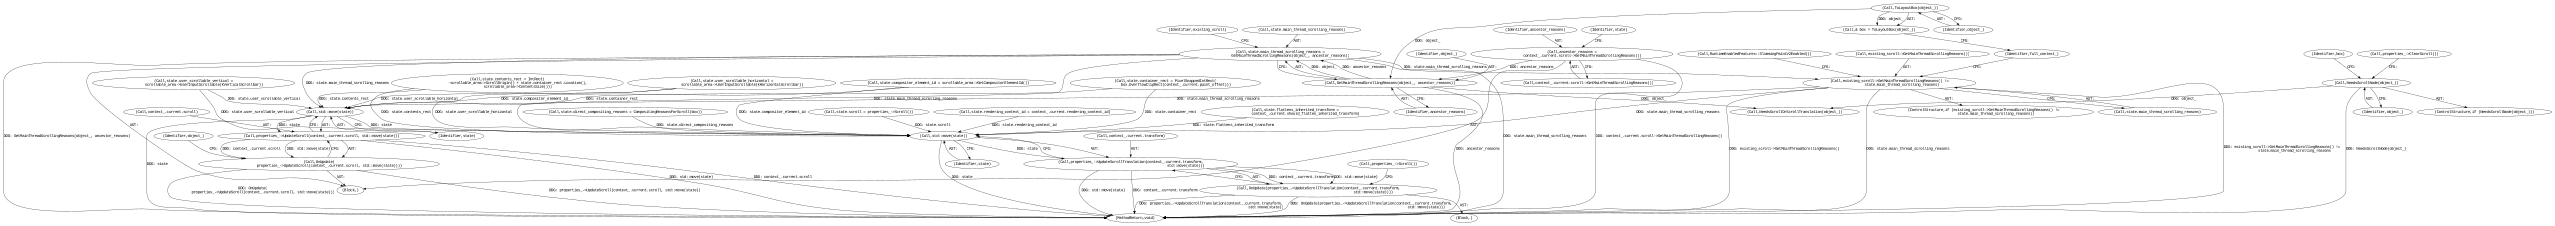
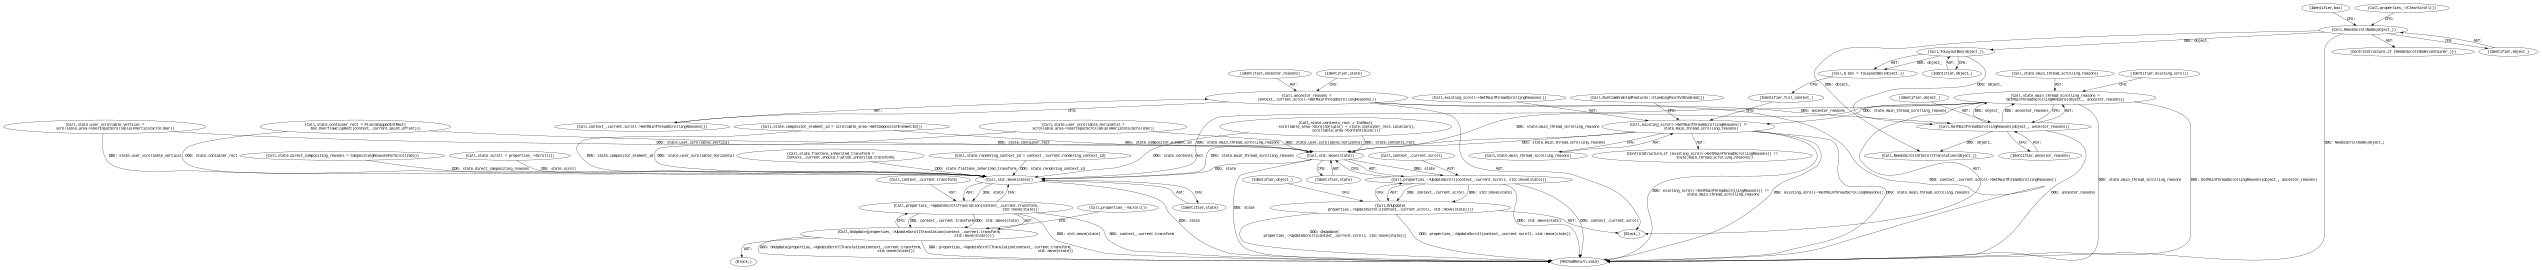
  digraph {
    fontname="Liberation Mono"
    node [fontname="Liberation Mono"]
    edge [fontname="Liberation Mono"]
    n1 [label="(Call,state.main_thread_scrolling_reasons =\n          GetMainThreadScrollingReasons(object_, ancestor_reasons))"]
    n2 [label="(Call,GetMainThreadScrollingReasons(object_, ancestor_reasons))"]
    n3 [label="(Call,existing_scroll->GetMainThreadScrollingReasons() !=\n            state.main_thread_scrolling_reasons)"]
    n4 [label="(Call,std::move(state))"]
    n5 [label="(Call,std::move(state))"]
    n6 [label="(MethodReturn,void)"]
    n7 [label="(Block,)"]
    n8 [label="(Call,NeedsScrollOrScrollTranslation(object_))"]
    n9 [label="(Identifier,ancestor_reasons)"]
    n10 [label="(ControlStructure,if (existing_scroll->GetMainThreadScrollingReasons() !=\n            state.main_thread_scrolling_reasons))"]
    n11 [label="(Call,state.main_thread_scrolling_reasons)"]
    n12 [label="(Call,properties_->UpdateScroll(context_.current.scroll, std::move(state)))"]
    n13 [label="(Identifier,state)"]
    n14 [label="(Call,properties_->UpdateScrollTranslation(context_.current.transform,\n                                                     std::move(state)))"]
    n15 [label="(Identifier,state)"]
    n16 [label="(Call,ToLayoutBox(object_))"]
    n17 [label="(Call,& box = ToLayoutBox(object_))"]
    n18 [label="(Identifier,object_)"]
    n19 [label="(Identifier,full_context_)"]
    n20 [label="(Call,NeedsScrollNode(object_))"]
-   n21 [label="(ControlStructure,if (NeedsScrollNode(object_)))"]
+   n21 [label="(ControlStructure,if (NeedsScrollNode(container_)))"]
    n22 [label="(Identifier,object_)"]
    n23 [label="(Call,ancestor_reasons =\n          context_.current.scroll->GetMainThreadScrollingReasons())"]
    n24 [label="(Call,context_.current.scroll->GetMainThreadScrollingReasons())"]
    n25 [label="(Call,OnUpdate(\n          properties_->UpdateScroll(context_.current.scroll, std::move(state))))"]
    n26 [label="(Call,OnUpdate(properties_->UpdateScrollTranslation(context_.current.transform,\n                                                     std::move(state))))"]
    n27 [label="(Block,)"]
    n28 [label="(Call,state.compositor_element_id = scrollable_area->GetCompositorElementId())"]
    n29 [label="(Call,state.direct_compositing_reasons = CompositingReasonsForScroll(box))"]
    n30 [label="(Call,state.container_rect = PixelSnappedIntRect(\n          box.OverflowClipRect(context_.current.paint_offset)))"]
    n31 [label="(Identifier,ancestor_reasons)"]
    n32 [label="(Call,existing_scroll->GetMainThreadScrollingReasons())"]
    n33 [label="(Identifier,object_)"]
    n34 [label="(Identifier,object_)"]
    n35 [label="(Call,context_.current.transform)"]
    n36 [label="(Call,state.user_scrollable_vertical =\n          scrollable_area->UserInputScrollable(kVerticalScrollbar))"]
    n37 [label="(Identifier,existing_scroll)"]
    n38 [label="(Identifier,box)"]
    n39 [label="(Call,state.scroll = properties_->Scroll())"]
    n40 [label="(Call,properties_->ClearScroll())"]
    n41 [label="(Call,state.rendering_context_id = context_.current.rendering_context_id)"]
    n42 [label="(Call,context_.current.scroll)"]
    n43 [label="(Call,properties_->Scroll())"]
    n44 [label="(Identifier,state)"]
    n45 [label="(Call,state.contents_rect = IntRect(\n          -scrollable_area->ScrollOrigin() + state.container_rect.Location(),\n          scrollable_area->ContentsSize()))"]
    n46 [label="(Call,RuntimeEnabledFeatures::SlimmingPaintV2Enabled())"]
    n47 [label="(Call,state.flattens_inherited_transform =\n          context_.current.should_flatten_inherited_transform)"]
    n48 [label="(Call,state.main_thread_scrolling_reasons)"]
    n49 [label="(Call,state.user_scrollable_horizontal =\n          scrollable_area->UserInputScrollable(kHorizontalScrollbar))"]
    n1 -> n2 [label="CFG: "]
    n1 -> n3 [label="DDG: state.main_thread_scrolling_reasons"]
    n1 -> n4 [label="DDG: state.main_thread_scrolling_reasons"]
    n1 -> n5 [label="DDG: state.main_thread_scrolling_reasons"]
    n1 -> n6 [label="DDG: state.main_thread_scrolling_reasons"]
    n1 -> n6 [label="DDG: GetMainThreadScrollingReasons(object_, ancestor_reasons)"]
    n1 -> n7 [label="AST: "]
    n2 -> n1 [label="AST: "]
    n2 -> n1 [label="DDG: object_"]
    n2 -> n1 [label="DDG: ancestor_reasons"]
    n2 -> n6 [label="DDG: ancestor_reasons"]
    n2 -> n8 [label="DDG: object_"]
    n2 -> n9 [label="CFG: "]
    n3 -> n4 [label="DDG: state.main_thread_scrolling_reasons"]
    n3 -> n5 [label="DDG: state.main_thread_scrolling_reasons"]
    n3 -> n6 [label="DDG: state.main_thread_scrolling_reasons"]
    n3 -> n6 [label="DDG: existing_scroll->GetMainThreadScrollingReasons() !=\n            state.main_thread_scrolling_reasons"]
    n3 -> n6 [label="DDG: existing_scroll->GetMainThreadScrollingReasons()"]
    n3 -> n10 [label="AST: "]
    n3 -> n11 [label="CFG: "]
    n4 -> n5 [label="DDG: state"]
    n4 -> n6 [label="DDG: state"]
    n4 -> n12 [label="AST: "]
    n4 -> n12 [label="DDG: state"]
    n4 -> n13 [label="CFG: "]
    n5 -> n6 [label="DDG: state"]
    n5 -> n14 [label="AST: "]
    n5 -> n14 [label="DDG: state"]
    n5 -> n15 [label="CFG: "]
    n9 -> n2 [label="AST: "]
    n11 -> n3 [label="AST: "]
    n12 -> n4 [label="CFG: "]
    n12 -> n6 [label="DDG: std::move(state)"]
    n12 -> n6 [label="DDG: context_.current.scroll"]
    n12 -> n25 [label="AST: "]
    n12 -> n25 [label="DDG: context_.current.scroll"]
    n12 -> n25 [label="DDG: std::move(state)"]
    n13 -> n4 [label="AST: "]
    n14 -> n5 [label="CFG: "]
    n14 -> n6 [label="DDG: std::move(state)"]
    n14 -> n6 [label="DDG: context_.current.transform"]
    n14 -> n26 [label="AST: "]
    n14 -> n26 [label="DDG: context_.current.transform"]
    n14 -> n26 [label="DDG: std::move(state)"]
    n15 -> n5 [label="AST: "]
    n16 -> n2 [label="DDG: object_"]
    n16 -> n17 [label="AST: "]
    n16 -> n17 [label="DDG: object_"]
    n16 -> n18 [label="CFG: "]
    n17 -> n19 [label="CFG: "]
    n18 -> n16 [label="AST: "]
    n19 -> n3 [label="CFG: "]
    n20 -> n6 [label="DDG: NeedsScrollNode(object_)"]
    n20 -> n8 [label="DDG: object_"]
+   n20 -> n16 [label="DDG: object_"]
    n20 -> n21 [label="AST: "]
    n20 -> n22 [label="CFG: "]
    n22 -> n20 [label="AST: "]
    n23 -> n2 [label="DDG: ancestor_reasons"]
    n23 -> n6 [label="DDG: context_.current.scroll->GetMainThreadScrollingReasons()"]
    n23 -> n7 [label="AST: "]
    n23 -> n24 [label="CFG: "]
    n24 -> n23 [label="AST: "]
    n25 -> n6 [label="DDG: properties_->UpdateScroll(context_.current.scroll, std::move(state))"]
    n25 -> n6 [label="DDG: OnUpdate(\n          properties_->UpdateScroll(context_.current.scroll, std::move(state)))"]
    n25 -> n7 [label="AST: "]
    n25 -> n12 [label="CFG: "]
    n26 -> n6 [label="DDG: OnUpdate(properties_->UpdateScrollTranslation(context_.current.transform,\n                                                     std::move(state)))"]
    n26 -> n6 [label="DDG: properties_->UpdateScrollTranslation(context_.current.transform,\n                                                     std::move(state))"]
    n26 -> n14 [label="CFG: "]
    n26 -> n27 [label="AST: "]
    n28 -> n4 [label="DDG: state.compositor_element_id"]
    n28 -> n5 [label="DDG: state.compositor_element_id"]
    n29 -> n5 [label="DDG: state.direct_compositing_reasons"]
    n30 -> n4 [label="DDG: state.container_rect"]
    n30 -> n5 [label="DDG: state.container_rect"]
    n31 -> n23 [label="AST: "]
    n32 -> n3 [label="AST: "]
    n33 -> n25 [label="CFG: "]
    n34 -> n2 [label="AST: "]
    n35 -> n14 [label="AST: "]
    n36 -> n4 [label="DDG: state.user_scrollable_vertical"]
    n36 -> n5 [label="DDG: state.user_scrollable_vertical"]
    n37 -> n1 [label="CFG: "]
    n38 -> n20 [label="CFG: "]
    n39 -> n5 [label="DDG: state.scroll"]
    n40 -> n20 [label="CFG: "]
    n41 -> n5 [label="DDG: state.rendering_context_id"]
    n42 -> n12 [label="AST: "]
    n43 -> n26 [label="CFG: "]
    n44 -> n23 [label="CFG: "]
    n45 -> n4 [label="DDG: state.contents_rect"]
    n45 -> n5 [label="DDG: state.contents_rect"]
    n46 -> n3 [label="CFG: "]
    n47 -> n5 [label="DDG: state.flattens_inherited_transform"]
    n48 -> n1 [label="AST: "]
    n49 -> n4 [label="DDG: state.user_scrollable_horizontal"]
    n49 -> n5 [label="DDG: state.user_scrollable_horizontal"]
  }
